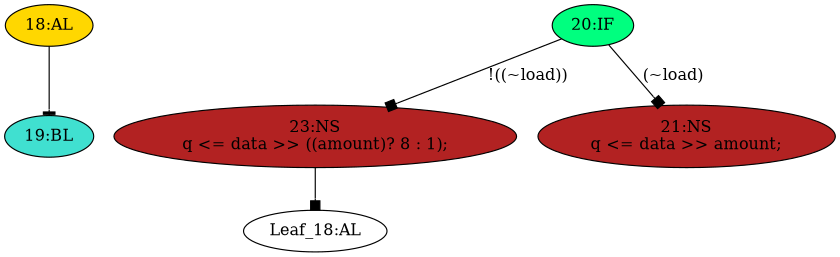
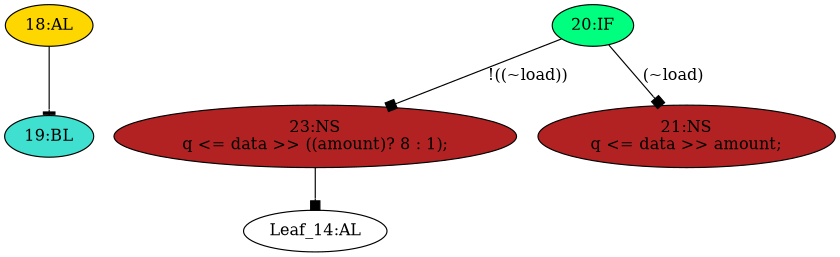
  strict digraph {
    node [fillcolor=firebrick statements="[]" style=filled typ=NonblockingSubstitution]
    edge [arrowhead=box cond="['load']" lineno=20]
    n1 [ast="<pyverilog.vparser.ast.Block object at 0x7f3b7dd98410>" fillcolor=turquoise label="19:BL" typ=Block]
    n2 [ast="<pyverilog.vparser.ast.IfStatement object at 0x7f3b7dd98510>" fillcolor=springgreen label="20:IF" typ=IfStatement]
    n3 [ast="<pyverilog.vparser.ast.NonblockingSubstitution object at 0x7f3b7dd98590>" label="23:NS\nq <= data >> ((amount)? 8 : 1);" statements="[<pyverilog.vparser.ast.NonblockingSubstitution object at 0x7f3b7dd98590>]"]
    n4 [ast="<pyverilog.vparser.ast.NonblockingSubstitution object at 0x7f3b7dd98890>" label="21:NS\nq <= data >> amount;" statements="[<pyverilog.vparser.ast.NonblockingSubstitution object at 0x7f3b7dd98890>]"]
-   n5 [def_var="['q']" label="Leaf_18:AL" fillcolor="" statements="" style="" typ=""]
+   n5 [def_var="['q']" label="Leaf_14:AL" fillcolor="" statements="" style="" typ=""]
    n6 [ast="<pyverilog.vparser.ast.Always object at 0x7f3b7dd98b10>" clk_sens=True fillcolor=gold label="18:AL" sens="['clk']" typ=Always use_var="['load', 'amount', 'data']"]
    n2 -> n3 [label="!((~load))"]
    n2 -> n4 [label="(~load)"]
    n3 -> n5 [cond="[]" lineno=None]
    n6 -> n1 [arrowhead=tee cond="[]" lineno=None]
  }
